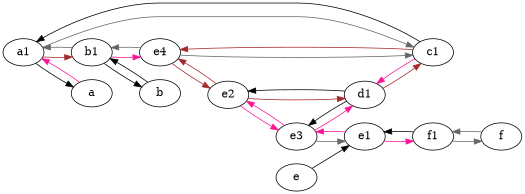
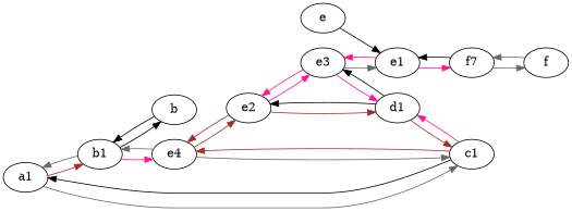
  digraph {
    rankdir=LR
    edge [color=black]
    a1
    b1
    c1
-   a
    e4
    b
    d1
    e3
    e2
    e1
-   f1
+   f1 [label=f7]
    f
    e
    a1 -> b1 [color=brown]
    a1 -> c1 [color=gray40]
-   a1 -> a
    b1 -> a1 [color=gray40]
    b1 -> e4 [color=deeppink]
    b1 -> b
    c1 -> a1
    c1 -> e4 [color=brown]
    c1 -> d1 [color=deeppink]
-   a -> a1 [color=deeppink]
    e4 -> b1 [color=gray40]
    e4 -> c1 [color=gray40]
    e4 -> e2 [color=brown]
    b -> b1
    d1 -> c1 [color=brown]
    d1 -> e3
    d1 -> e2
    e3 -> d1 [color=deeppink]
    e3 -> e2 [color=deeppink]
    e3 -> e1 [color=gray40]
    e2 -> e4 [color=brown]
    e2 -> d1 [color=brown]
    e2 -> e3 [color=deeppink]
    e1 -> e3 [color=deeppink]
    e1 -> f1 [color=deeppink]
    f1 -> e1
    f1 -> f [color=gray40]
    f -> f1 [color=gray40]
    e -> e1
  }
